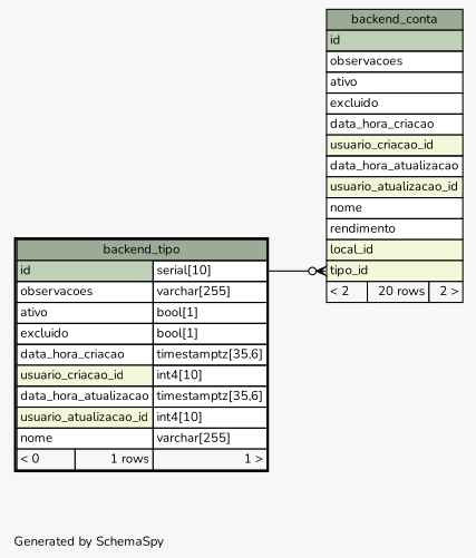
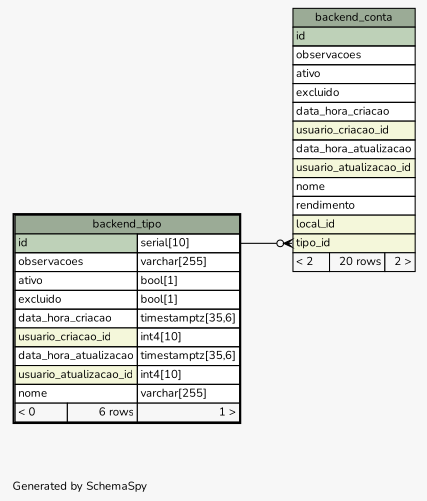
  digraph {
    bgcolor="#f7f7f7"
    fontname=Nunito
    fontsize=11
    label="\nGenerated by SchemaSpy"
    labeljust=l
    nodesep=0.18
    rankdir=RL
    ranksep=0.46
    node [fontname=Nunito fontsize=11 shape=plaintext]
    n1 [label=<     <TABLE BORDER="0" CELLBORDER="1" CELLSPACING="0" BGCOLOR="#ffffff">       <TR><TD COLSPAN="3" BGCOLOR="#9bab96" ALIGN="CENTER">backend_conta</TD></TR>       <TR><TD PORT="id" COLSPAN="3" BGCOLOR="#bed1b8" ALIGN="LEFT">id</TD></TR>       <TR><TD PORT="observacoes" COLSPAN="3" ALIGN="LEFT">observacoes</TD></TR>       <TR><TD PORT="ativo" COLSPAN="3" ALIGN="LEFT">ativo</TD></TR>       <TR><TD PORT="excluido" COLSPAN="3" ALIGN="LEFT">excluido</TD></TR>       <TR><TD PORT="data_hora_criacao" COLSPAN="3" ALIGN="LEFT">data_hora_criacao</TD></TR>       <TR><TD PORT="usuario_criacao_id" COLSPAN="3" BGCOLOR="#f4f7da" ALIGN="LEFT">usuario_criacao_id</TD></TR>       <TR><TD PORT="data_hora_atualizacao" COLSPAN="3" ALIGN="LEFT">data_hora_atualizacao</TD></TR>       <TR><TD PORT="usuario_atualizacao_id" COLSPAN="3" BGCOLOR="#f4f7da" ALIGN="LEFT">usuario_atualizacao_id</TD></TR>       <TR><TD PORT="nome" COLSPAN="3" ALIGN="LEFT">nome</TD></TR>       <TR><TD PORT="rendimento" COLSPAN="3" ALIGN="LEFT">rendimento</TD></TR>       <TR><TD PORT="local_id" COLSPAN="3" BGCOLOR="#f4f7da" ALIGN="LEFT">local_id</TD></TR>       <TR><TD PORT="tipo_id" COLSPAN="3" BGCOLOR="#f4f7da" ALIGN="LEFT">tipo_id</TD></TR>       <TR><TD ALIGN="LEFT" BGCOLOR="#f7f7f7">&lt; 2</TD><TD ALIGN="RIGHT" BGCOLOR="#f7f7f7">20 rows</TD><TD ALIGN="RIGHT" BGCOLOR="#f7f7f7">2 &gt;</TD></TR>     </TABLE>>]
-   n2 [label=<     <TABLE BORDER="2" CELLBORDER="1" CELLSPACING="0" BGCOLOR="#ffffff">       <TR><TD COLSPAN="3" BGCOLOR="#9bab96" ALIGN="CENTER">backend_tipo</TD></TR>       <TR><TD PORT="id" COLSPAN="2" BGCOLOR="#bed1b8" ALIGN="LEFT">id</TD><TD PORT="id.type" ALIGN="LEFT">serial[10]</TD></TR>       <TR><TD PORT="observacoes" COLSPAN="2" ALIGN="LEFT">observacoes</TD><TD PORT="observacoes.type" ALIGN="LEFT">varchar[255]</TD></TR>       <TR><TD PORT="ativo" COLSPAN="2" ALIGN="LEFT">ativo</TD><TD PORT="ativo.type" ALIGN="LEFT">bool[1]</TD></TR>       <TR><TD PORT="excluido" COLSPAN="2" ALIGN="LEFT">excluido</TD><TD PORT="excluido.type" ALIGN="LEFT">bool[1]</TD></TR>       <TR><TD PORT="data_hora_criacao" COLSPAN="2" ALIGN="LEFT">data_hora_criacao</TD><TD PORT="data_hora_criacao.type" ALIGN="LEFT">timestamptz[35,6]</TD></TR>       <TR><TD PORT="usuario_criacao_id" COLSPAN="2" BGCOLOR="#f4f7da" ALIGN="LEFT">usuario_criacao_id</TD><TD PORT="usuario_criacao_id.type" ALIGN="LEFT">int4[10]</TD></TR>       <TR><TD PORT="data_hora_atualizacao" COLSPAN="2" ALIGN="LEFT">data_hora_atualizacao</TD><TD PORT="data_hora_atualizacao.type" ALIGN="LEFT">timestamptz[35,6]</TD></TR>       <TR><TD PORT="usuario_atualizacao_id" COLSPAN="2" BGCOLOR="#f4f7da" ALIGN="LEFT">usuario_atualizacao_id</TD><TD PORT="usuario_atualizacao_id.type" ALIGN="LEFT">int4[10]</TD></TR>       <TR><TD PORT="nome" COLSPAN="2" ALIGN="LEFT">nome</TD><TD PORT="nome.type" ALIGN="LEFT">varchar[255]</TD></TR>       <TR><TD ALIGN="LEFT" BGCOLOR="#f7f7f7">&lt; 0</TD><TD ALIGN="RIGHT" BGCOLOR="#f7f7f7">1 rows</TD><TD ALIGN="RIGHT" BGCOLOR="#f7f7f7">1 &gt;</TD></TR>     </TABLE>>]
+   n2 [label=<     <TABLE BORDER="2" CELLBORDER="1" CELLSPACING="0" BGCOLOR="#ffffff">       <TR><TD COLSPAN="3" BGCOLOR="#9bab96" ALIGN="CENTER">backend_tipo</TD></TR>       <TR><TD PORT="id" COLSPAN="2" BGCOLOR="#bed1b8" ALIGN="LEFT">id</TD><TD PORT="id.type" ALIGN="LEFT">serial[10]</TD></TR>       <TR><TD PORT="observacoes" COLSPAN="2" ALIGN="LEFT">observacoes</TD><TD PORT="observacoes.type" ALIGN="LEFT">varchar[255]</TD></TR>       <TR><TD PORT="ativo" COLSPAN="2" ALIGN="LEFT">ativo</TD><TD PORT="ativo.type" ALIGN="LEFT">bool[1]</TD></TR>       <TR><TD PORT="excluido" COLSPAN="2" ALIGN="LEFT">excluido</TD><TD PORT="excluido.type" ALIGN="LEFT">bool[1]</TD></TR>       <TR><TD PORT="data_hora_criacao" COLSPAN="2" ALIGN="LEFT">data_hora_criacao</TD><TD PORT="data_hora_criacao.type" ALIGN="LEFT">timestamptz[35,6]</TD></TR>       <TR><TD PORT="usuario_criacao_id" COLSPAN="2" BGCOLOR="#f4f7da" ALIGN="LEFT">usuario_criacao_id</TD><TD PORT="usuario_criacao_id.type" ALIGN="LEFT">int4[10]</TD></TR>       <TR><TD PORT="data_hora_atualizacao" COLSPAN="2" ALIGN="LEFT">data_hora_atualizacao</TD><TD PORT="data_hora_atualizacao.type" ALIGN="LEFT">timestamptz[35,6]</TD></TR>       <TR><TD PORT="usuario_atualizacao_id" COLSPAN="2" BGCOLOR="#f4f7da" ALIGN="LEFT">usuario_atualizacao_id</TD><TD PORT="usuario_atualizacao_id.type" ALIGN="LEFT">int4[10]</TD></TR>       <TR><TD PORT="nome" COLSPAN="2" ALIGN="LEFT">nome</TD><TD PORT="nome.type" ALIGN="LEFT">varchar[255]</TD></TR>       <TR><TD ALIGN="LEFT" BGCOLOR="#f7f7f7">&lt; 0</TD><TD ALIGN="RIGHT" BGCOLOR="#f7f7f7">6 rows</TD><TD ALIGN="RIGHT" BGCOLOR="#f7f7f7">1 &gt;</TD></TR>     </TABLE>>]
    n1 -> n2 [arrowhead=none arrowsize=0.8 arrowtail=crowodot dir=back headport="id.type:e" tailport="tipo_id:w" fontname=Nunito]
  }
